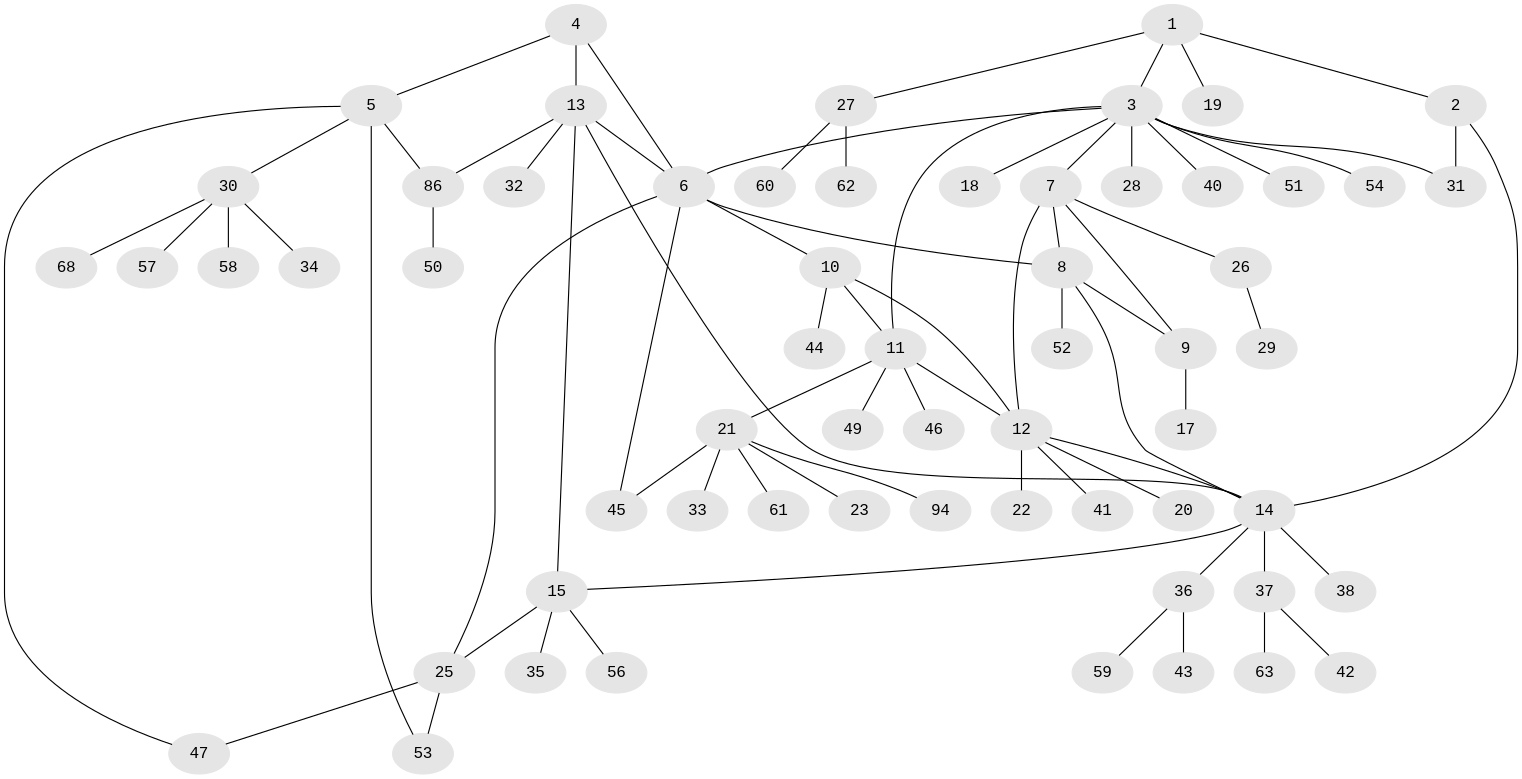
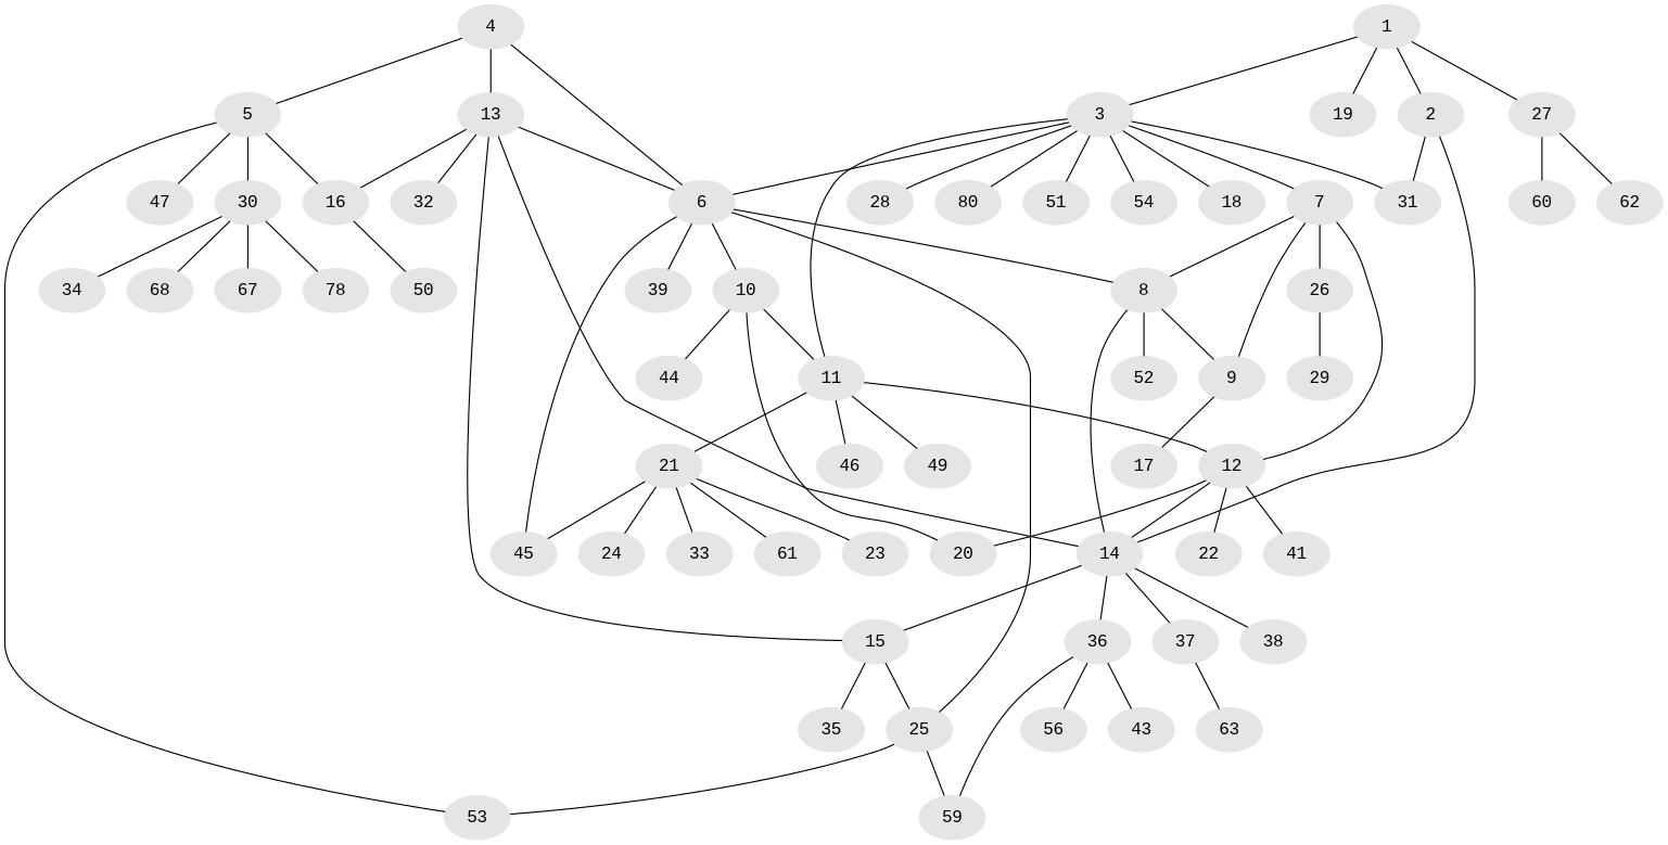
  graph {
    fontname="Liberation Mono"
    node [color=gray90 fontname="Liberation Mono" style=filled]
    edge [fontname="Liberation Mono"]
    1
    2
    3
    19
    27
    14
    31
    6
    7
    11
    18
    28
-   40
+   40 [label=80]
    51
    54
    60
    62
    15
    36
    37
    38
    8
    10
    25
+   39
    45
    9
    12
    26
    21
    46
    49
    4
    5
    13
-   16 [label=86]
+   16
    30
    47
    53
    32
    50
    34
    n43 [label=68]
-   57
-   58
+   57 [label=67]
+   58 [label=78]
    52
    44
    17
    20
    22
    41
    29
    23
-   24 [label=94]
+   24
    33
    61
    35
    56
    43
    59
-   42
    63
    1 -- 2
    1 -- 3
    1 -- 19
    1 -- 27
    2 -- 14
    2 -- 31
    3 -- 31
    3 -- 6
    3 -- 7
    3 -- 11
    3 -- 18
    3 -- 28
    3 -- 40
    3 -- 51
    3 -- 54
    27 -- 60
    27 -- 62
    14 -- 15
    14 -- 36
    14 -- 37
    14 -- 38
    6 -- 8
    6 -- 10
    6 -- 25
+   6 -- 39
    6 -- 45
    7 -- 8
    7 -- 9
    7 -- 12
    7 -- 26
    11 -- 12
    11 -- 21
    11 -- 46
    11 -- 49
    15 -- 25
    15 -- 35
-   15 -- 56
+   36 -- 56
    36 -- 43
    36 -- 59
-   37 -- 42
    37 -- 63
    8 -- 14
    8 -- 9
    8 -- 52
    10 -- 11
-   10 -- 12
+   10 -- 20
    10 -- 44
-   25 -- 47
+   25 -- 59
    25 -- 53
    9 -- 17
    12 -- 14
    12 -- 20
    12 -- 22
    12 -- 41
    26 -- 29
    21 -- 45
    21 -- 23
    21 -- 24
    21 -- 33
    21 -- 61
    4 -- 6
    4 -- 5
    4 -- 13
    5 -- 16
    5 -- 30
    5 -- 47
    5 -- 53
    13 -- 14
    13 -- 6
    13 -- 15
    13 -- 16
    13 -- 32
    16 -- 50
    30 -- 34
    30 -- n43
    30 -- 57
    30 -- 58
  }
